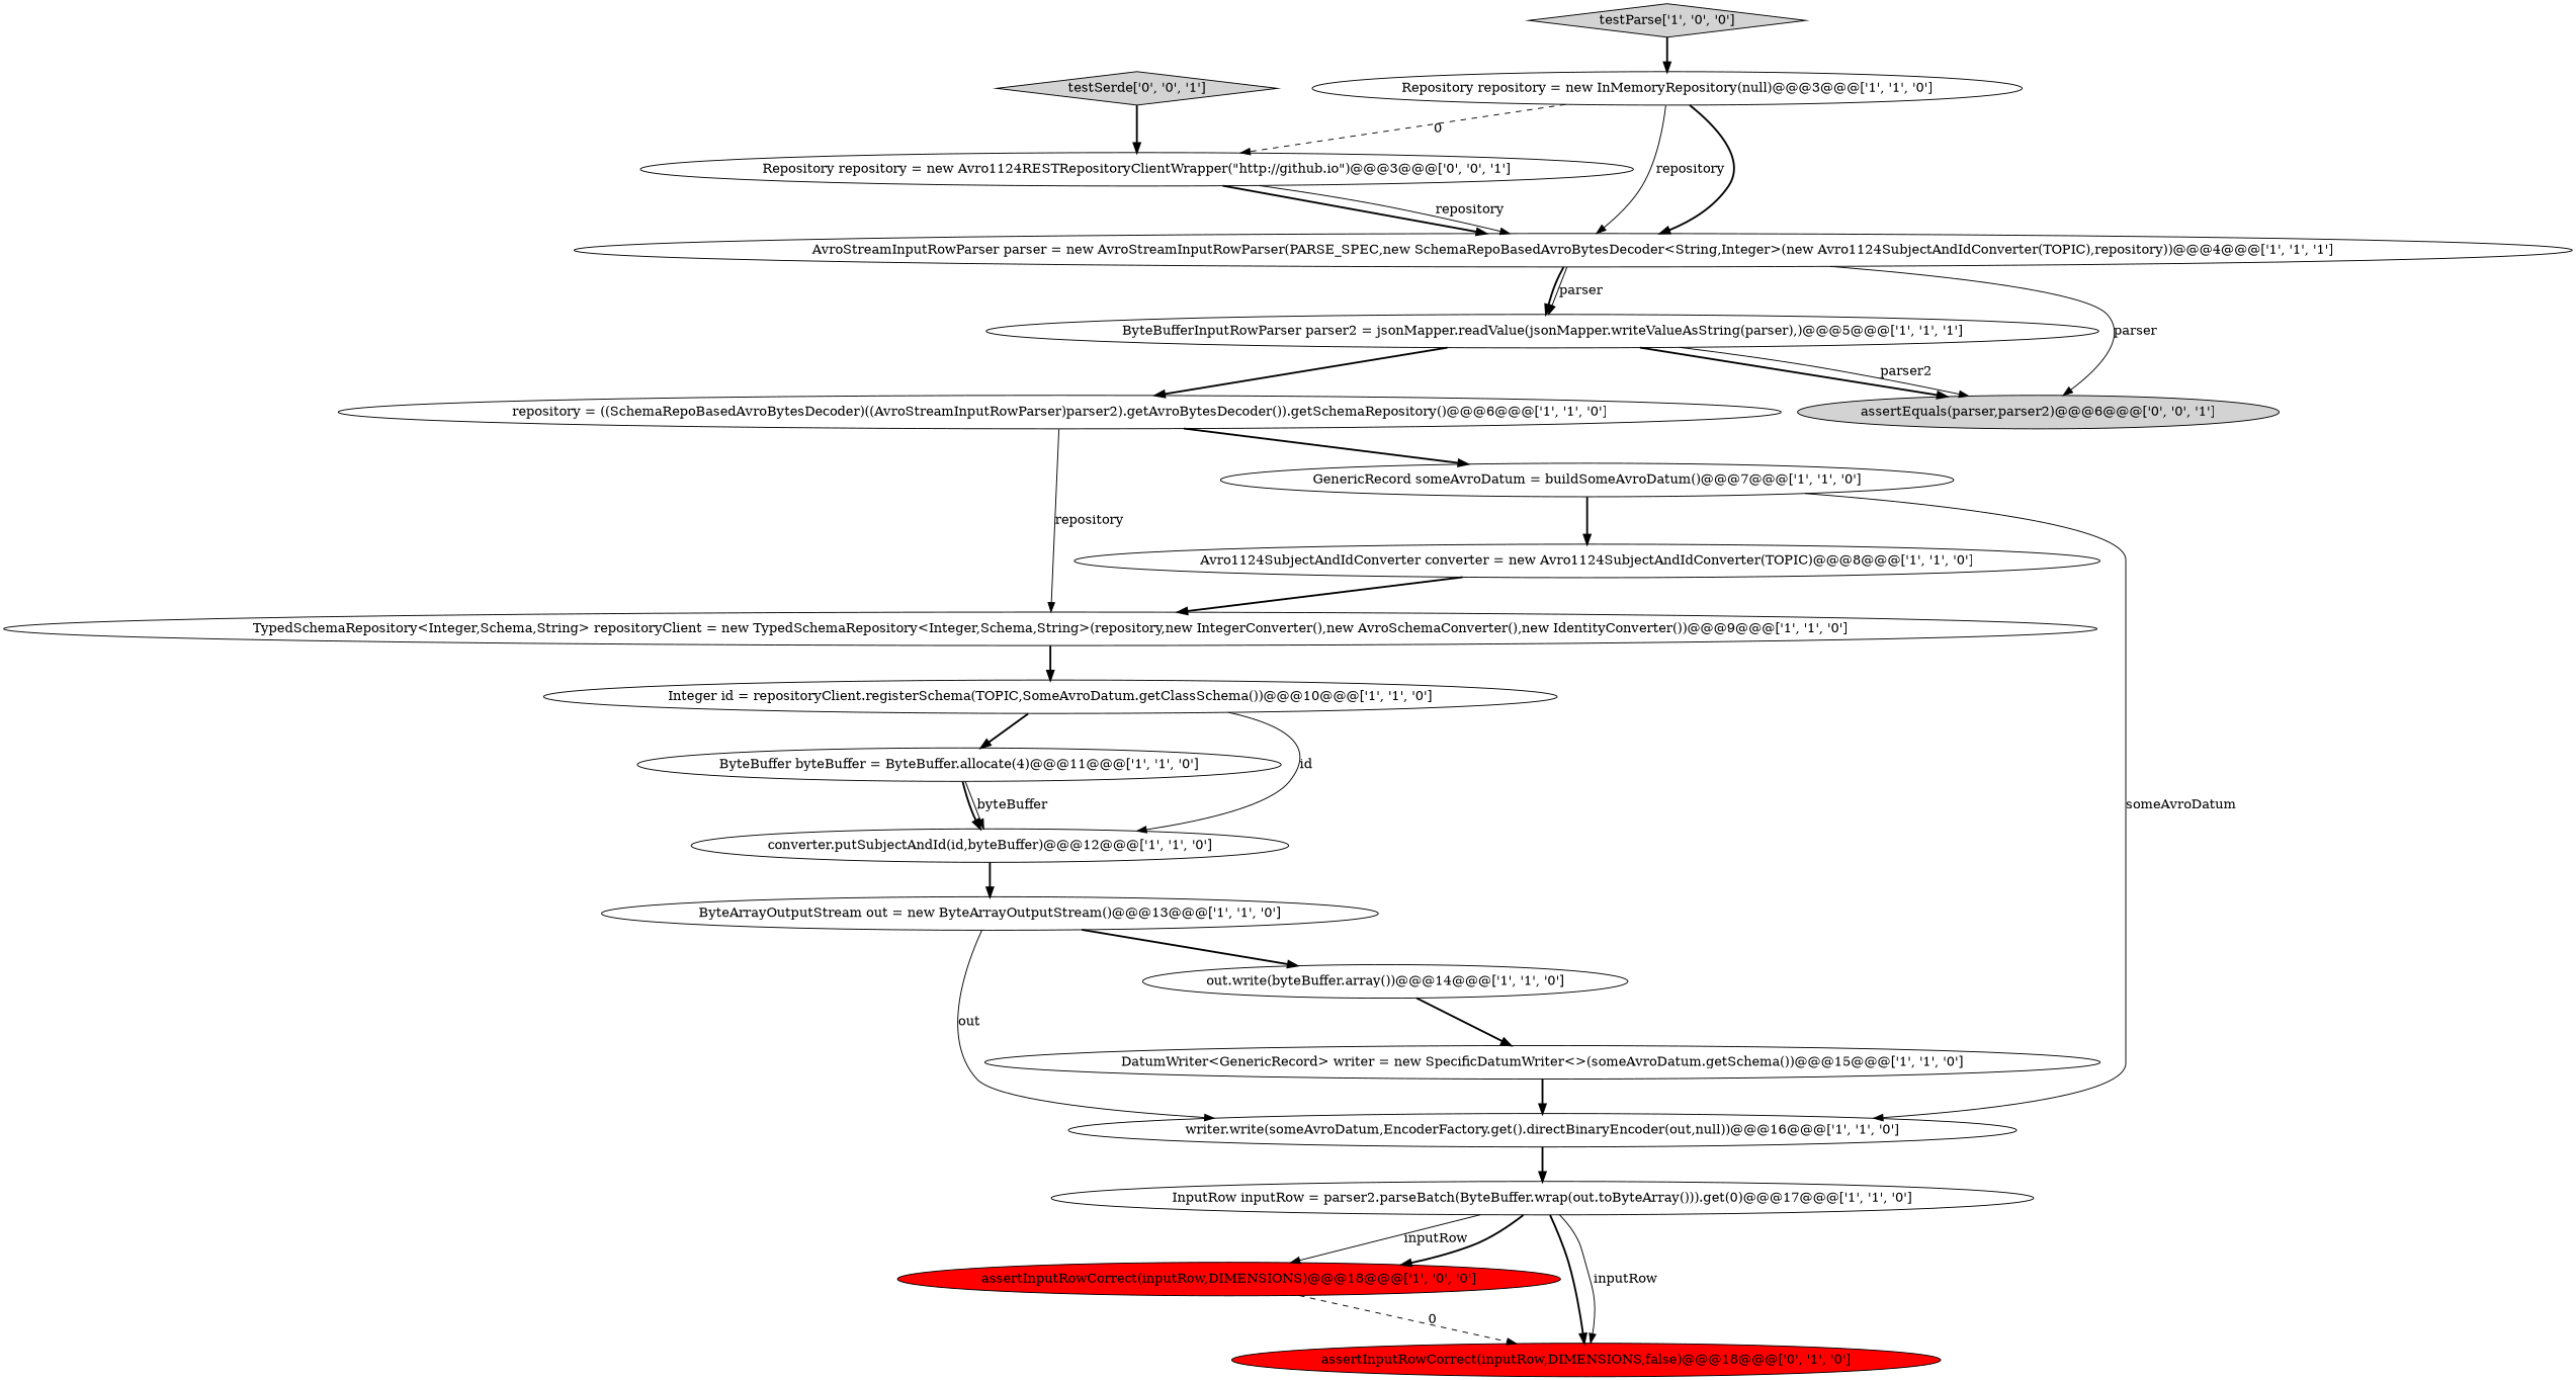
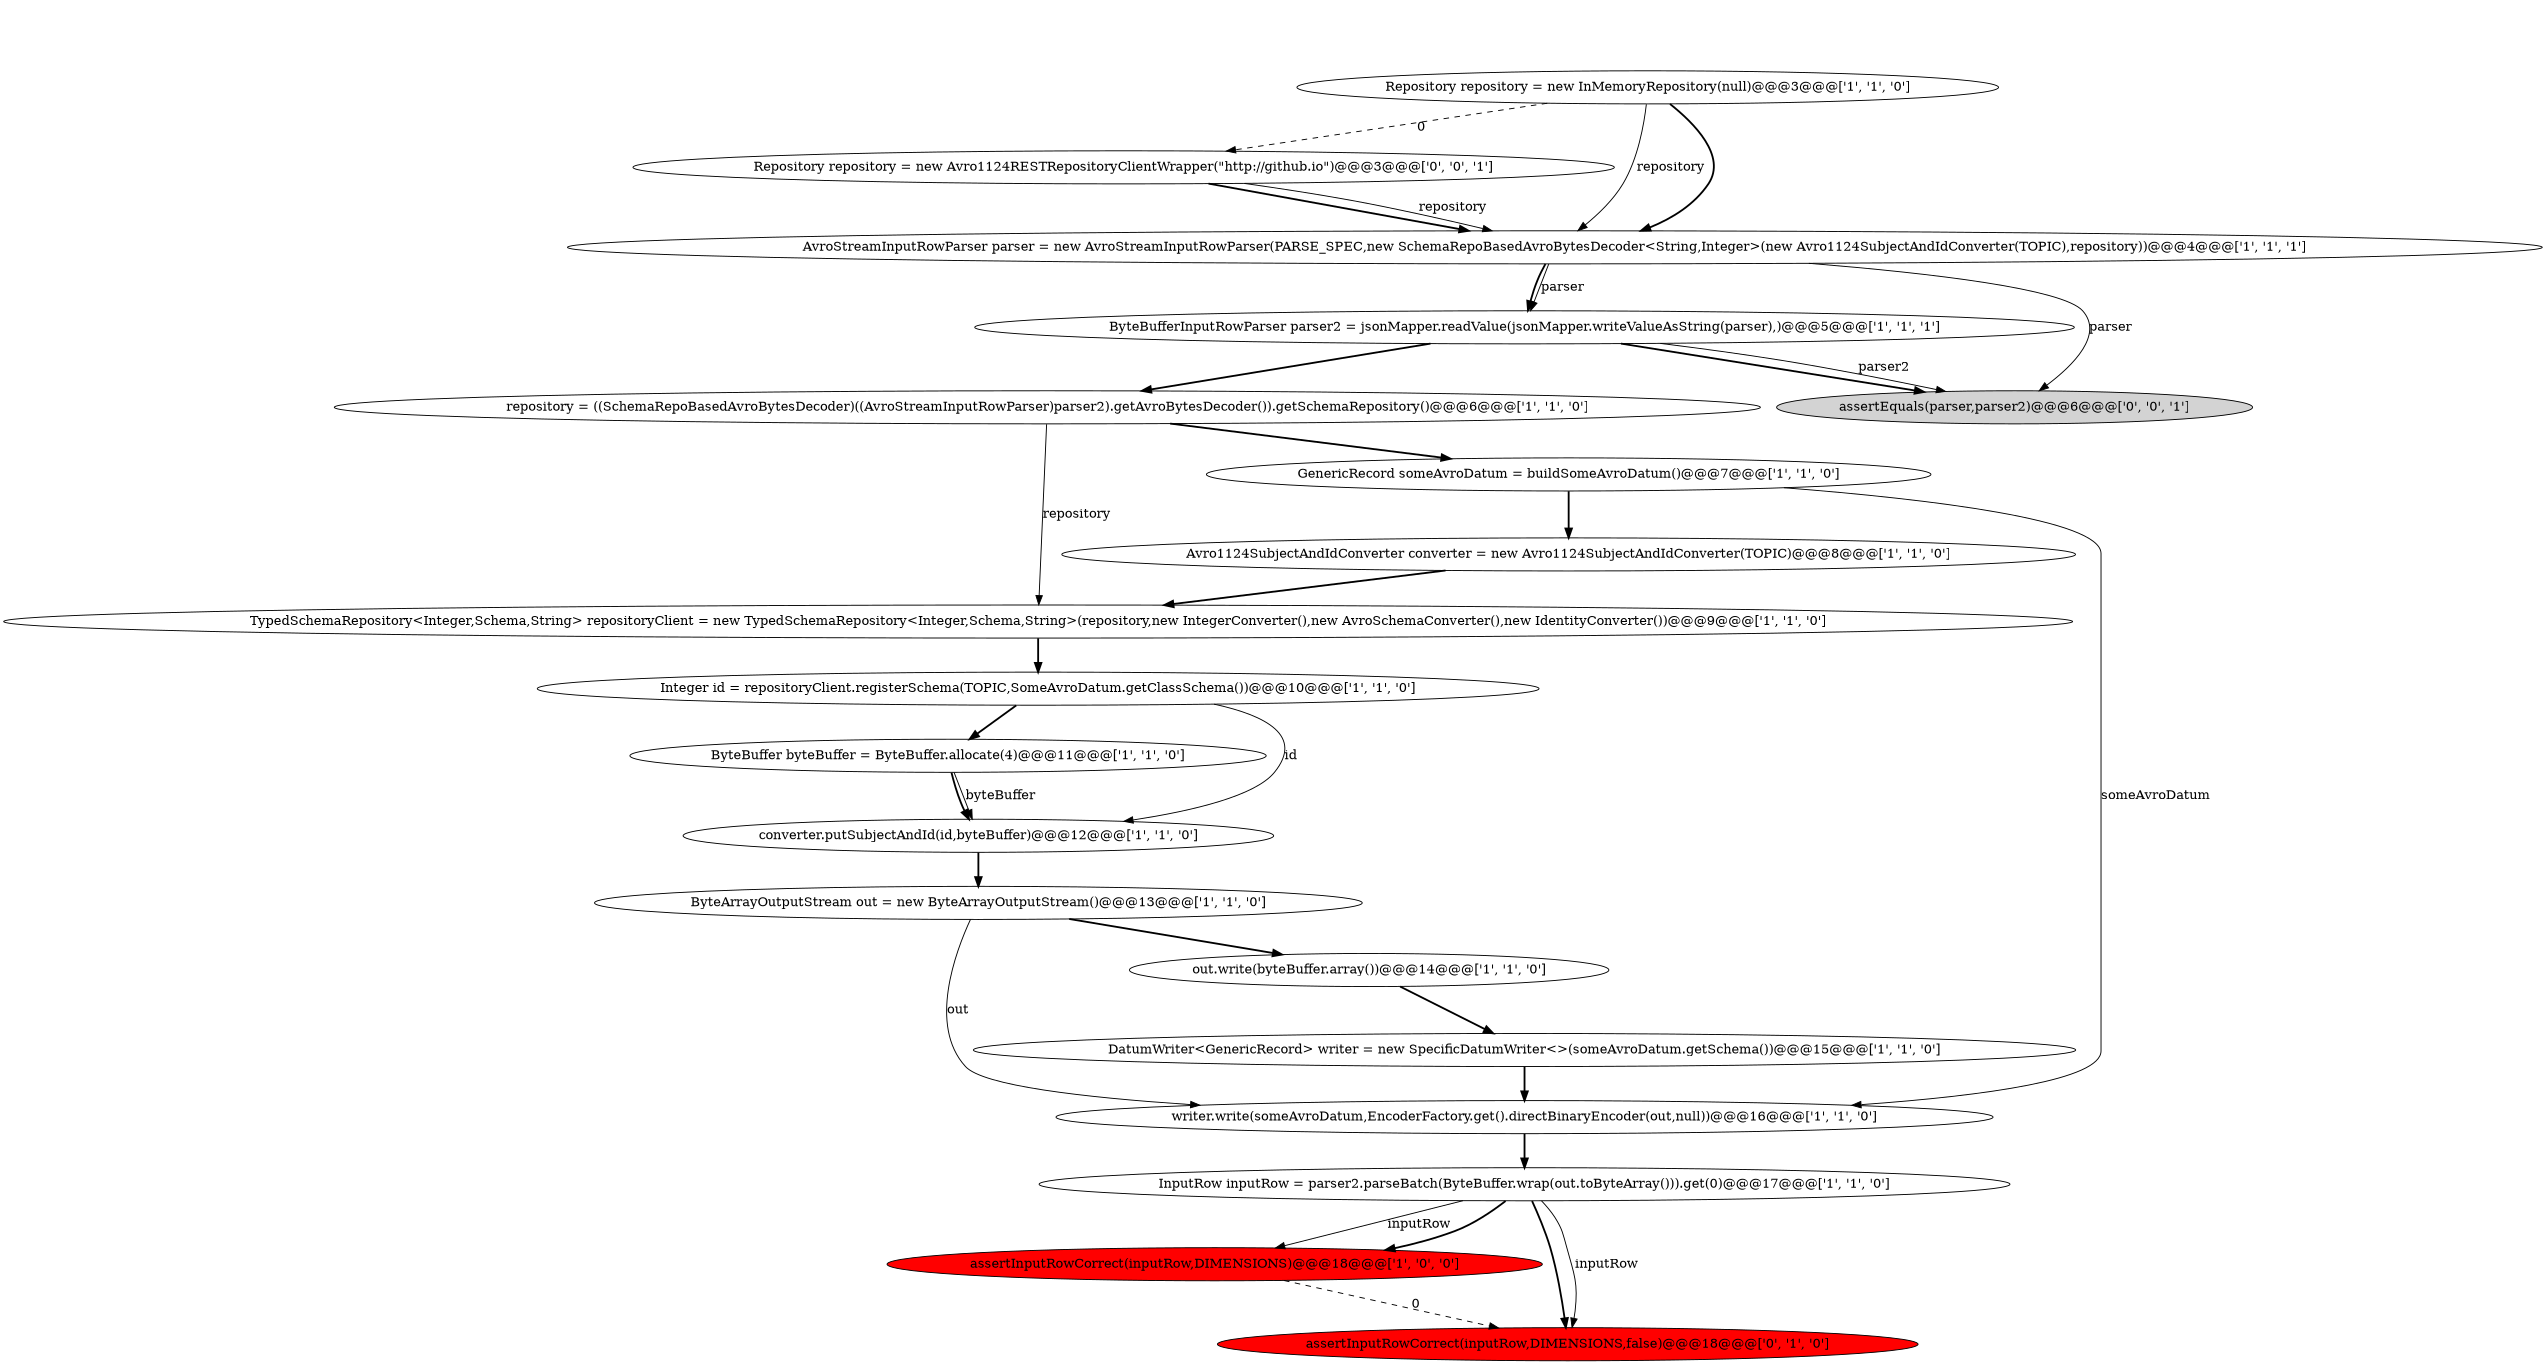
  digraph {
    node [fillcolor=white shape=ellipse style=filled]
    edge [style=bold]
    n1 [label="TypedSchemaRepository<Integer,Schema,String> repositoryClient = new TypedSchemaRepository<Integer,Schema,String>(repository,new IntegerConverter(),new AvroSchemaConverter(),new IdentityConverter())@@@9@@@['1', '1', '0']"]
    n2 [label="Integer id = repositoryClient.registerSchema(TOPIC,SomeAvroDatum.getClassSchema())@@@10@@@['1', '1', '0']"]
    n3 [label="ByteBuffer byteBuffer = ByteBuffer.allocate(4)@@@11@@@['1', '1', '0']"]
    n4 [label="converter.putSubjectAndId(id,byteBuffer)@@@12@@@['1', '1', '0']"]
    n5 [label="ByteBufferInputRowParser parser2 = jsonMapper.readValue(jsonMapper.writeValueAsString(parser),)@@@5@@@['1', '1', '1']"]
    n6 [label="repository = ((SchemaRepoBasedAvroBytesDecoder)((AvroStreamInputRowParser)parser2).getAvroBytesDecoder()).getSchemaRepository()@@@6@@@['1', '1', '0']"]
    n7 [fillcolor=lightgray label="assertEquals(parser,parser2)@@@6@@@['0', '0', '1']"]
    n8 [label="GenericRecord someAvroDatum = buildSomeAvroDatum()@@@7@@@['1', '1', '0']"]
    n9 [fillcolor=red label="assertInputRowCorrect(inputRow,DIMENSIONS)@@@18@@@['1', '0', '0']"]
    n10 [fillcolor=red label="assertInputRowCorrect(inputRow,DIMENSIONS,false)@@@18@@@['0', '1', '0']"]
    n11 [label="Avro1124SubjectAndIdConverter converter = new Avro1124SubjectAndIdConverter(TOPIC)@@@8@@@['1', '1', '0']"]
    n12 [label="writer.write(someAvroDatum,EncoderFactory.get().directBinaryEncoder(out,null))@@@16@@@['1', '1', '0']"]
    n13 [label="InputRow inputRow = parser2.parseBatch(ByteBuffer.wrap(out.toByteArray())).get(0)@@@17@@@['1', '1', '0']"]
    n14 [label="out.write(byteBuffer.array())@@@14@@@['1', '1', '0']"]
    n15 [label="DatumWriter<GenericRecord> writer = new SpecificDatumWriter<>(someAvroDatum.getSchema())@@@15@@@['1', '1', '0']"]
    n16 [label="ByteArrayOutputStream out = new ByteArrayOutputStream()@@@13@@@['1', '1', '0']"]
-   n17 [fillcolor=lightgray label="testParse['1', '0', '0']" shape=diamond]
    n18 [label="Repository repository = new InMemoryRepository(null)@@@3@@@['1', '1', '0']"]
    n19 [label="AvroStreamInputRowParser parser = new AvroStreamInputRowParser(PARSE_SPEC,new SchemaRepoBasedAvroBytesDecoder<String,Integer>(new Avro1124SubjectAndIdConverter(TOPIC),repository))@@@4@@@['1', '1', '1']"]
    n20 [label="Repository repository = new Avro1124RESTRepositoryClientWrapper(\"http://github.io\")@@@3@@@['0', '0', '1']"]
-   n21 [fillcolor=lightgray label="testSerde['0', '0', '1']" shape=diamond]
    n1 -> n2
    n2 -> n3
    n2 -> n4 [label=id style=solid]
    n3 -> n4
    n3 -> n4 [label=byteBuffer style=solid]
    n4 -> n16
    n5 -> n6
    n5 -> n7
    n5 -> n7 [label=parser2 style=solid]
    n6 -> n1 [label=repository style=solid]
    n6 -> n8
    n8 -> n11
    n8 -> n12 [label=someAvroDatum style=solid]
    n9 -> n10 [label=0 style=dashed]
    n11 -> n1
    n12 -> n13
    n13 -> n9 [label=inputRow style=solid]
    n13 -> n9
    n13 -> n10
    n13 -> n10 [label=inputRow style=solid]
    n14 -> n15
    n15 -> n12
    n16 -> n12 [label=out style=solid]
    n16 -> n14
-   n17 -> n18
    n18 -> n19 [label=repository style=solid]
    n18 -> n19
    n18 -> n20 [label=0 style=dashed]
    n19 -> n5
    n19 -> n5 [label=parser style=solid]
    n19 -> n7 [label=parser style=solid]
    n20 -> n19
    n20 -> n19 [label=repository style=solid]
-   n21 -> n20
  }
